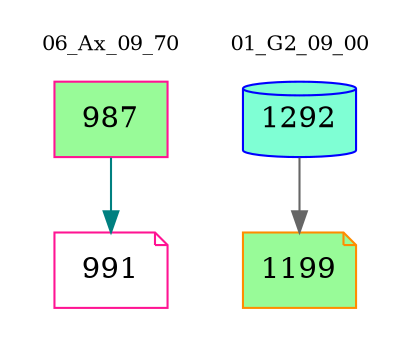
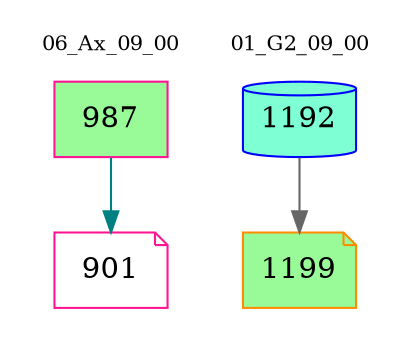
  digraph {
    node [color=deeppink fillcolor=palegreen shape=note style=filled]
    n1 [label=987 shape=box]
-   n2 [fillcolor=white label=991]
-   n3 [color=blue fillcolor=aquamarine label=1292 shape=cylinder]
+   n2 [fillcolor=white label=901]
+   n3 [color=blue fillcolor=aquamarine label=1192 shape=cylinder]
    n4 [color=darkorange label=1199]
    subgraph cluster_1 {
      color=white
      fontsize=10
-     label="06_Ax_09_70"
+     label="06_Ax_09_00"
      n1
      n2
    }
    subgraph cluster_2 {
      color=white
      fontsize=10
      label="01_G2_09_00"
      n3
      n4
    }
    n1 -> n2 [color=teal]
    n3 -> n4 [color=gray40]
  }
